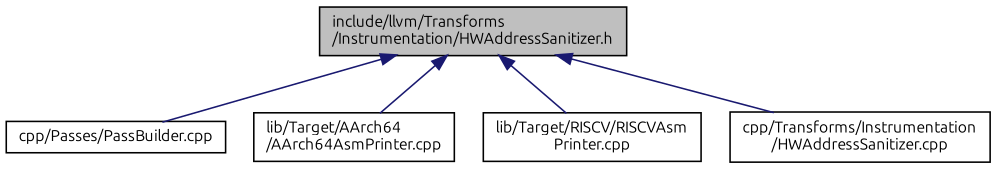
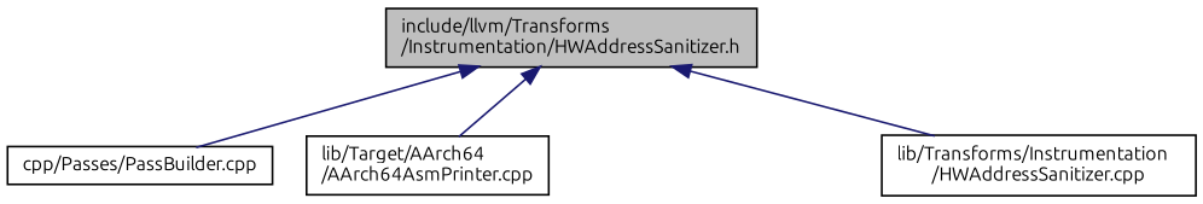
  digraph {
    fontname=Ubuntu
    node [color=black fontname=Ubuntu fontsize=10 shape=record]
    edge [color=midnightblue dir=back fontname=Ubuntu fontsize=10 labelfontname=Helvetica labelfontsize=10 style=solid]
    n1 [fillcolor=grey75 fontcolor=black height=0.2 label="include/llvm/Transforms\l/Instrumentation/HWAddressSanitizer.h" style=filled width=0.4]
    n2 [height=0.2 label="cpp/Passes/PassBuilder.cpp" width=0.4]
    n3 [height=0.2 label="lib/Target/AArch64\l/AArch64AsmPrinter.cpp" width=0.4]
-   n4 [height=0.2 label="lib/Target/RISCV/RISCVAsm\lPrinter.cpp" width=0.4]
-   n5 [height=0.2 label="cpp/Transforms/Instrumentation\l/HWAddressSanitizer.cpp" width=0.4]
+   n5 [height=0.2 label="lib/Transforms/Instrumentation\l/HWAddressSanitizer.cpp" width=0.4]
    n1 -> n2
    n1 -> n3
-   n1 -> n4
    n1 -> n5
  }
